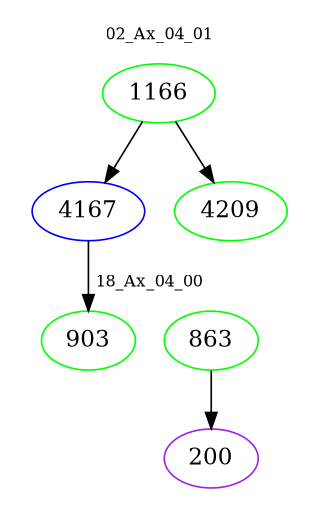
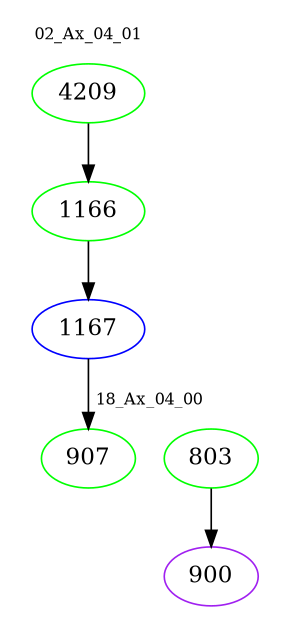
  digraph {
    node [color=green]
    edge [color=black]
-   n1 [label=863]
-   n2 [label=903]
-   n3 [color=purple label=200]
+   n1 [label=803]
+   n2 [label=907]
+   n3 [color=purple label=900]
    n4 [label=1166]
-   n5 [color=blue label=4167]
+   n5 [color=blue label=1167]
    n6 [label=4209]
    subgraph cluster_1 {
      color=white
      fontsize=10
      label="18_Ax_04_00"
      n1
      n2
      n3
    }
    subgraph cluster_2 {
      color=white
      fontsize=10
      label="02_Ax_04_01"
      n4
      n5
      n6
    }
    n1 -> n3
    n4 -> n5
-   n4 -> n6
+   n6 -> n4
    n5 -> n2
  }
